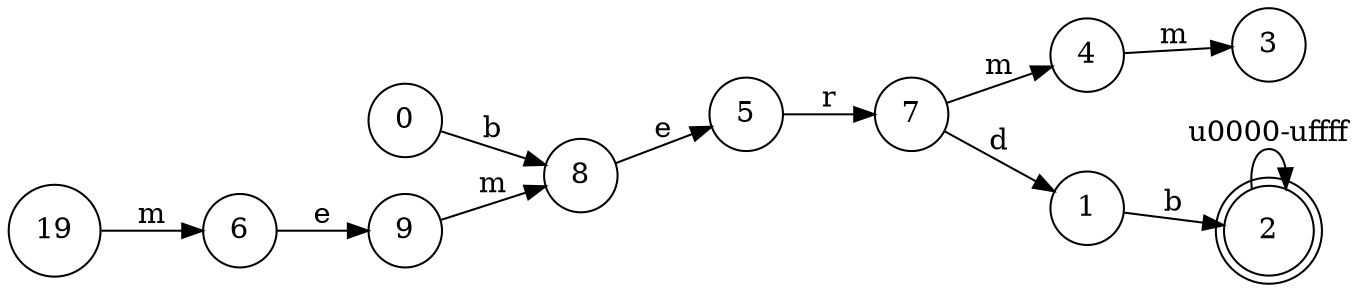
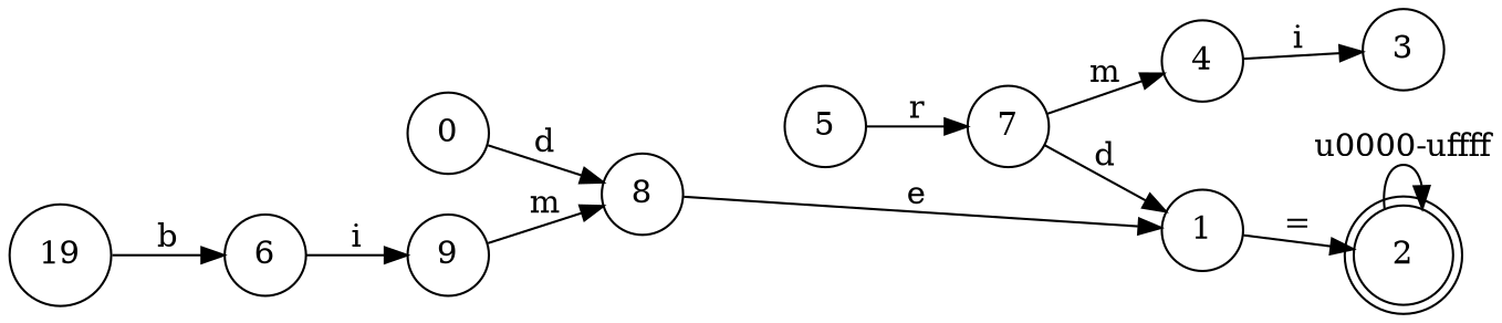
  digraph {
    rankdir=LR
    node [shape=circle]
    0
    8
    5
    7
    2 [shape=doublecircle]
    1
    4
    3
    6
    9
    n11 [label=19]
-   0 -> 8 [label=b]
-   8 -> 5 [label=e]
+   0 -> 8 [label=d]
+   8 -> 1 [label=e]
    5 -> 7 [label=r]
    7 -> 1 [label=d]
    7 -> 4 [label=m]
    2 -> 2 [label="\u0000-\uffff"]
-   1 -> 2 [label=b]
-   4 -> 3 [label=m]
-   6 -> 9 [label=e]
+   1 -> 2 [label="="]
+   4 -> 3 [label=i]
+   6 -> 9 [label=i]
    9 -> 8 [label=m]
-   n11 -> 6 [label=m]
+   n11 -> 6 [label=b]
  }
